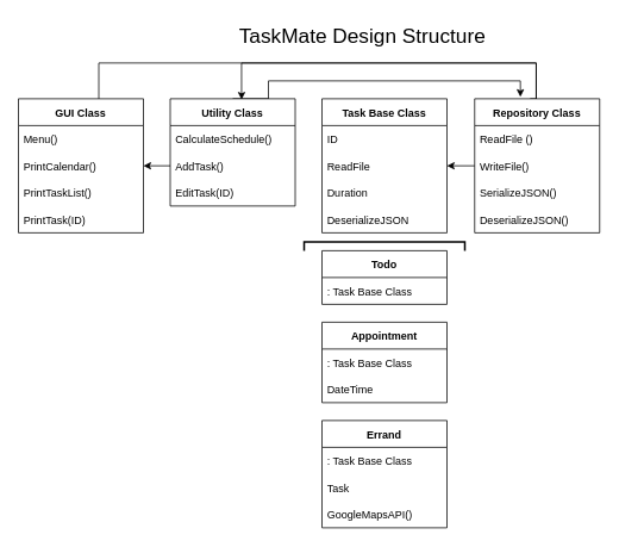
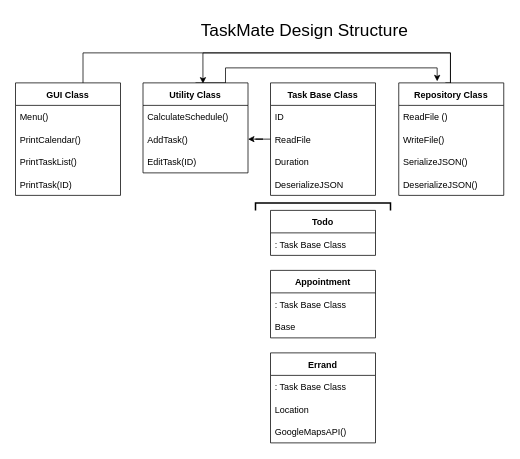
  <mxCell id="0" />
  <mxCell id="1" parent="0" />
- <mxCell id="2" style="edgeStyle=orthogonalEdgeStyle;rounded=0;orthogonalLoop=1;jettySize=auto;html=1;exitX=0;exitY=0.5;exitDx=0;exitDy=0;entryX=1;entryY=0.5;entryDx=0;entryDy=0;" edge="1" parent="1" source="23" target="6"><mxGeometry relative="1" as="geometry"><mxPoint x="510" y="185" as="targetPoint" /><mxPoint x="570" y="190" as="sourcePoint" /></mxGeometry></mxCell>
+ <mxCell id="3" value="" style="edgeStyle=orthogonalEdgeStyle;rounded=0;orthogonalLoop=1;jettySize=auto;html=1;entryX=1;entryY=0.5;entryDx=0;entryDy=0;" edge="1" parent="1" source="4" target="30"><mxGeometry relative="1" as="geometry" /></mxCell>
  <mxCell id="4" value="Task Base Class" style="swimlane;fontStyle=1;childLayout=stackLayout;horizontal=1;startSize=30;horizontalStack=0;resizeParent=1;resizeParentMax=0;resizeLast=0;collapsible=1;marginBottom=0;" vertex="1" parent="1"><mxGeometry x="360" y="110" width="140" height="150" as="geometry"><mxRectangle x="160" y="570" width="60" height="30" as="alternateBounds" /></mxGeometry></mxCell>
  <mxCell id="5" value="ID" style="text;strokeColor=none;fillColor=none;align=left;verticalAlign=middle;spacingLeft=4;spacingRight=4;overflow=hidden;points=[[0,0.5],[1,0.5]];portConstraint=eastwest;rotatable=0;" vertex="1" parent="4"><mxGeometry y="30" width="140" height="30" as="geometry" /></mxCell>
  <mxCell id="6" value="ReadFile" style="text;strokeColor=none;fillColor=none;align=left;verticalAlign=middle;spacingLeft=4;spacingRight=4;overflow=hidden;points=[[0,0.5],[1,0.5]];portConstraint=eastwest;rotatable=0;" vertex="1" parent="4"><mxGeometry y="60" width="140" height="30" as="geometry" /></mxCell>
  <mxCell id="7" value="Duration" style="text;strokeColor=none;fillColor=none;align=left;verticalAlign=middle;spacingLeft=4;spacingRight=4;overflow=hidden;points=[[0,0.5],[1,0.5]];portConstraint=eastwest;rotatable=0;" vertex="1" parent="4"><mxGeometry y="90" width="140" height="30" as="geometry" /></mxCell>
  <mxCell id="8" value="DeserializeJSON" style="text;strokeColor=none;fillColor=none;align=left;verticalAlign=middle;spacingLeft=4;spacingRight=4;overflow=hidden;points=[[0,0.5],[1,0.5]];portConstraint=eastwest;rotatable=0;" vertex="1" parent="4"><mxGeometry y="120" width="140" height="30" as="geometry" /></mxCell>
  <mxCell id="9" value="Todo" style="swimlane;fontStyle=1;childLayout=stackLayout;horizontal=1;startSize=30;horizontalStack=0;resizeParent=1;resizeParentMax=0;resizeLast=0;collapsible=1;marginBottom=0;" vertex="1" parent="1"><mxGeometry x="360" y="280" width="140" height="60" as="geometry" /></mxCell>
  <mxCell id="10" value=": Task Base Class" style="text;strokeColor=none;fillColor=none;align=left;verticalAlign=middle;spacingLeft=4;spacingRight=4;overflow=hidden;points=[[0,0.5],[1,0.5]];portConstraint=eastwest;rotatable=0;" vertex="1" parent="9"><mxGeometry y="30" width="140" height="30" as="geometry" /></mxCell>
  <mxCell id="11" value="Appointment" style="swimlane;fontStyle=1;childLayout=stackLayout;horizontal=1;startSize=30;horizontalStack=0;resizeParent=1;resizeParentMax=0;resizeLast=0;collapsible=1;marginBottom=0;" vertex="1" parent="1"><mxGeometry x="360" y="360" width="140" height="90" as="geometry" /></mxCell>
  <mxCell id="12" value=": Task Base Class" style="text;strokeColor=none;fillColor=none;align=left;verticalAlign=middle;spacingLeft=4;spacingRight=4;overflow=hidden;points=[[0,0.5],[1,0.5]];portConstraint=eastwest;rotatable=0;" vertex="1" parent="11"><mxGeometry y="30" width="140" height="30" as="geometry" /></mxCell>
- <mxCell id="13" value="DateTime" style="text;strokeColor=none;fillColor=none;align=left;verticalAlign=middle;spacingLeft=4;spacingRight=4;overflow=hidden;points=[[0,0.5],[1,0.5]];portConstraint=eastwest;rotatable=0;" vertex="1" parent="11"><mxGeometry y="60" width="140" height="30" as="geometry" /></mxCell>
+ <mxCell id="13" value="Base" style="text;strokeColor=none;fillColor=none;align=left;verticalAlign=middle;spacingLeft=4;spacingRight=4;overflow=hidden;points=[[0,0.5],[1,0.5]];portConstraint=eastwest;rotatable=0;" vertex="1" parent="11"><mxGeometry y="60" width="140" height="30" as="geometry" /></mxCell>
  <mxCell id="14" value="Errand" style="swimlane;fontStyle=1;childLayout=stackLayout;horizontal=1;startSize=30;horizontalStack=0;resizeParent=1;resizeParentMax=0;resizeLast=0;collapsible=1;marginBottom=0;" vertex="1" parent="1"><mxGeometry x="360" y="470" width="140" height="120" as="geometry" /></mxCell>
  <mxCell id="15" value=": Task Base Class" style="text;strokeColor=none;fillColor=none;align=left;verticalAlign=middle;spacingLeft=4;spacingRight=4;overflow=hidden;points=[[0,0.5],[1,0.5]];portConstraint=eastwest;rotatable=0;" vertex="1" parent="14"><mxGeometry y="30" width="140" height="30" as="geometry" /></mxCell>
- <mxCell id="16" value="Task" style="text;strokeColor=none;fillColor=none;align=left;verticalAlign=middle;spacingLeft=4;spacingRight=4;overflow=hidden;points=[[0,0.5],[1,0.5]];portConstraint=eastwest;rotatable=0;" vertex="1" parent="14"><mxGeometry y="60" width="140" height="30" as="geometry" /></mxCell>
+ <mxCell id="16" value="Location" style="text;strokeColor=none;fillColor=none;align=left;verticalAlign=middle;spacingLeft=4;spacingRight=4;overflow=hidden;points=[[0,0.5],[1,0.5]];portConstraint=eastwest;rotatable=0;" vertex="1" parent="14"><mxGeometry y="60" width="140" height="30" as="geometry" /></mxCell>
  <mxCell id="17" value="GoogleMapsAPI()" style="text;strokeColor=none;fillColor=none;align=left;verticalAlign=middle;spacingLeft=4;spacingRight=4;overflow=hidden;points=[[0,0.5],[1,0.5]];portConstraint=eastwest;rotatable=0;" vertex="1" parent="14"><mxGeometry y="90" width="140" height="30" as="geometry" /></mxCell>
  <mxCell id="18" value="" style="strokeWidth=2;html=1;shape=mxgraph.flowchart.annotation_1;align=left;pointerEvents=1;rotation=90;fontStyle=1" vertex="1" parent="1"><mxGeometry x="425" y="185" width="10" height="180" as="geometry" /></mxCell>
  <mxCell id="19" style="edgeStyle=orthogonalEdgeStyle;rounded=0;orthogonalLoop=1;jettySize=auto;html=1;entryX=0.643;entryY=0;entryDx=0;entryDy=0;entryPerimeter=0;exitX=0.492;exitY=0;exitDx=0;exitDy=0;exitPerimeter=0;endArrow=none;" edge="1" parent="1" source="21" target="32"><mxGeometry relative="1" as="geometry"><mxPoint x="110" y="100" as="targetPoint" /><Array as="points"><mxPoint x="600" y="70" /><mxPoint x="110" y="70" /></Array></mxGeometry></mxCell>
  <mxCell id="20" style="edgeStyle=orthogonalEdgeStyle;rounded=0;orthogonalLoop=1;jettySize=auto;html=1;entryX=0.571;entryY=0.008;entryDx=0;entryDy=0;entryPerimeter=0;exitX=0.444;exitY=0;exitDx=0;exitDy=0;exitPerimeter=0;" edge="1" parent="1" source="21" target="28"><mxGeometry relative="1" as="geometry"><Array as="points"><mxPoint x="600" y="110" /><mxPoint x="600" y="70" /><mxPoint x="270" y="70" /></Array></mxGeometry></mxCell>
  <mxCell id="21" value="Repository Class" style="swimlane;fontStyle=1;childLayout=stackLayout;horizontal=1;startSize=30;horizontalStack=0;resizeParent=1;resizeParentMax=0;resizeLast=0;collapsible=1;marginBottom=0;" vertex="1" parent="1"><mxGeometry x="531" y="110" width="140" height="150" as="geometry" /></mxCell>
  <mxCell id="22" value="ReadFile ()" style="text;strokeColor=none;fillColor=none;align=left;verticalAlign=middle;spacingLeft=4;spacingRight=4;overflow=hidden;points=[[0,0.5],[1,0.5]];portConstraint=eastwest;rotatable=0;" vertex="1" parent="21"><mxGeometry y="30" width="140" height="30" as="geometry" /></mxCell>
  <mxCell id="23" value="WriteFile()" style="text;strokeColor=none;fillColor=none;align=left;verticalAlign=middle;spacingLeft=4;spacingRight=4;overflow=hidden;points=[[0,0.5],[1,0.5]];portConstraint=eastwest;rotatable=0;" vertex="1" parent="21"><mxGeometry y="60" width="140" height="30" as="geometry" /></mxCell>
  <mxCell id="24" value="SerializeJSON()" style="text;strokeColor=none;fillColor=none;align=left;verticalAlign=middle;spacingLeft=4;spacingRight=4;overflow=hidden;points=[[0,0.5],[1,0.5]];portConstraint=eastwest;rotatable=0;" vertex="1" parent="21"><mxGeometry y="90" width="140" height="30" as="geometry" /></mxCell>
  <mxCell id="25" value="DeserializeJSON()" style="text;strokeColor=none;fillColor=none;align=left;verticalAlign=middle;spacingLeft=4;spacingRight=4;overflow=hidden;points=[[0,0.5],[1,0.5]];portConstraint=eastwest;rotatable=0;" vertex="1" parent="21"><mxGeometry y="120" width="140" height="30" as="geometry" /></mxCell>
- <mxCell id="26" value="" style="edgeStyle=orthogonalEdgeStyle;rounded=0;orthogonalLoop=1;jettySize=auto;html=1;entryX=1;entryY=0.5;entryDx=0;entryDy=0;exitX=0;exitY=0.5;exitDx=0;exitDy=0;" edge="1" parent="1" source="30" target="34"><mxGeometry relative="1" as="geometry" /></mxCell>
  <mxCell id="27" style="edgeStyle=orthogonalEdgeStyle;rounded=0;orthogonalLoop=1;jettySize=auto;html=1;exitX=0.5;exitY=0;exitDx=0;exitDy=0;entryX=0.366;entryY=-0.014;entryDx=0;entryDy=0;entryPerimeter=0;" edge="1" parent="1" source="28" target="21"><mxGeometry relative="1" as="geometry"><mxPoint x="620" y="110" as="targetPoint" /><mxPoint x="240" y="260" as="sourcePoint" /><Array as="points"><mxPoint x="300" y="110" /><mxPoint x="300" y="90" /><mxPoint x="582" y="90" /></Array></mxGeometry></mxCell>
  <mxCell id="28" value="Utility Class" style="swimlane;fontStyle=1;childLayout=stackLayout;horizontal=1;startSize=30;horizontalStack=0;resizeParent=1;resizeParentMax=0;resizeLast=0;collapsible=1;marginBottom=0;" vertex="1" parent="1"><mxGeometry x="190" y="110" width="140" height="120" as="geometry" /></mxCell>
  <mxCell id="29" value="CalculateSchedule()" style="text;strokeColor=none;fillColor=none;align=left;verticalAlign=middle;spacingLeft=4;spacingRight=4;overflow=hidden;points=[[0,0.5],[1,0.5]];portConstraint=eastwest;rotatable=0;" vertex="1" parent="28"><mxGeometry y="30" width="140" height="30" as="geometry" /></mxCell>
  <mxCell id="30" value="AddTask()" style="text;strokeColor=none;fillColor=none;align=left;verticalAlign=middle;spacingLeft=4;spacingRight=4;overflow=hidden;points=[[0,0.5],[1,0.5]];portConstraint=eastwest;rotatable=0;" vertex="1" parent="28"><mxGeometry y="60" width="140" height="30" as="geometry" /></mxCell>
  <mxCell id="31" value="EditTask(ID)" style="text;strokeColor=none;fillColor=none;align=left;verticalAlign=middle;spacingLeft=4;spacingRight=4;overflow=hidden;points=[[0,0.5],[1,0.5]];portConstraint=eastwest;rotatable=0;" vertex="1" parent="28"><mxGeometry y="90" width="140" height="30" as="geometry" /></mxCell>
  <mxCell id="32" value="GUI Class" style="swimlane;fontStyle=1;childLayout=stackLayout;horizontal=1;startSize=30;horizontalStack=0;resizeParent=1;resizeParentMax=0;resizeLast=0;collapsible=1;marginBottom=0;" vertex="1" parent="1"><mxGeometry x="20" y="110" width="140" height="150" as="geometry" /></mxCell>
  <mxCell id="33" value="Menu()" style="text;strokeColor=none;fillColor=none;align=left;verticalAlign=middle;spacingLeft=4;spacingRight=4;overflow=hidden;points=[[0,0.5],[1,0.5]];portConstraint=eastwest;rotatable=0;" vertex="1" parent="32"><mxGeometry y="30" width="140" height="30" as="geometry" /></mxCell>
  <mxCell id="34" value="PrintCalendar()" style="text;strokeColor=none;fillColor=none;align=left;verticalAlign=middle;spacingLeft=4;spacingRight=4;overflow=hidden;points=[[0,0.5],[1,0.5]];portConstraint=eastwest;rotatable=0;" vertex="1" parent="32"><mxGeometry y="60" width="140" height="30" as="geometry" /></mxCell>
  <mxCell id="35" value="PrintTaskList()" style="text;strokeColor=none;fillColor=none;align=left;verticalAlign=middle;spacingLeft=4;spacingRight=4;overflow=hidden;points=[[0,0.5],[1,0.5]];portConstraint=eastwest;rotatable=0;" vertex="1" parent="32"><mxGeometry y="90" width="140" height="30" as="geometry" /></mxCell>
  <mxCell id="36" value="PrintTask(ID)" style="text;strokeColor=none;fillColor=none;align=left;verticalAlign=middle;spacingLeft=4;spacingRight=4;overflow=hidden;points=[[0,0.5],[1,0.5]];portConstraint=eastwest;rotatable=0;" vertex="1" parent="32"><mxGeometry y="120" width="140" height="30" as="geometry" /></mxCell>
  <mxCell id="37" value="&lt;font style=&quot;font-size: 23px;&quot;&gt;TaskMate Design Structure&lt;/font&gt;" style="text;html=1;align=center;verticalAlign=middle;resizable=0;points=[];autosize=1;strokeColor=none;fillColor=none;" vertex="1" parent="1"><mxGeometry x="255" y="20" width="300" height="40" as="geometry" /></mxCell>
